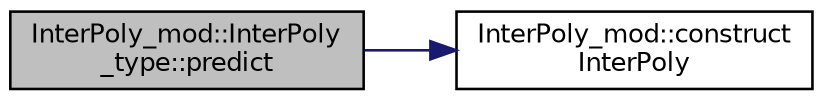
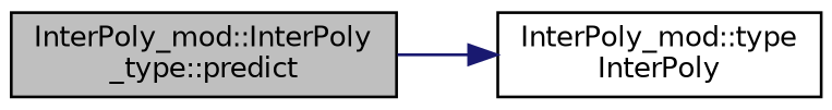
  digraph {
    rankdir=LR
    node [color=black fontname=Helvetica fontsize=10 shape=record style=filled]
    n1 [fillcolor=grey75 fontcolor=black height=0.2 label="InterPoly_mod::InterPoly\l_type::predict" width=0.4]
-   n2 [fillcolor=white height=0.2 label="InterPoly_mod::construct\lInterPoly" width=0.4]
+   n2 [fillcolor=white height=0.2 label="InterPoly_mod::type\lInterPoly" width=0.4]
    n1 -> n2 [color=midnightblue fontname=Helvetica fontsize=10 labelfontname=Helvetica labelfontsize=10 style=solid]
  }
